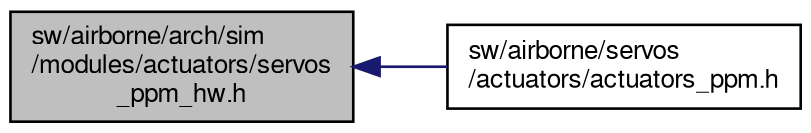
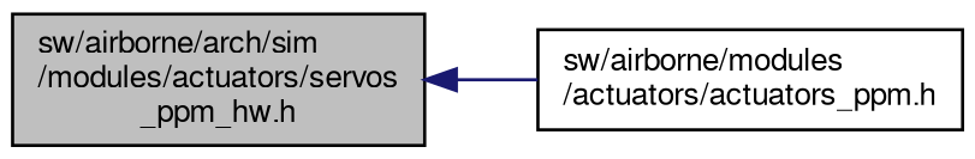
  digraph {
    rankdir=LR
    node [color=black fontname=FreeSans fontsize=10 shape=record style=filled]
    n1 [fillcolor=grey75 fontcolor=black height=0.2 label="sw/airborne/arch/sim\l/modules/actuators/servos\l_ppm_hw.h" width=0.4]
-   n2 [fillcolor=white height=0.2 label="sw/airborne/servos\l/actuators/actuators_ppm.h" width=0.4]
+   n2 [fillcolor=white height=0.2 label="sw/airborne/modules\l/actuators/actuators_ppm.h" width=0.4]
    n1 -> n2 [color=midnightblue dir=back fontname=FreeSans fontsize=10 labelfontname=FreeSans labelfontsize=10 style=solid]
  }
